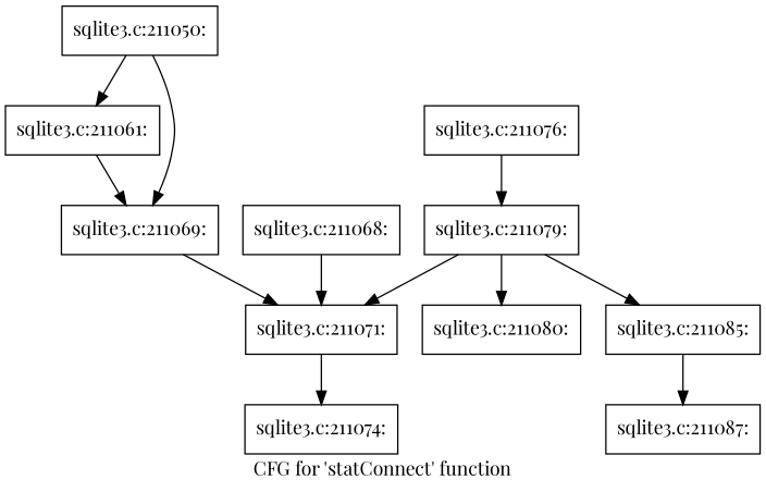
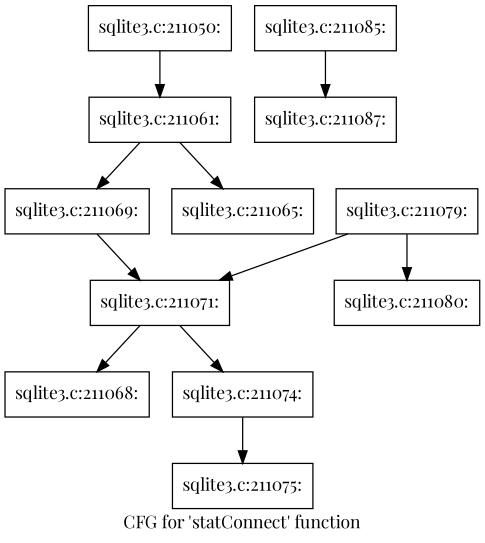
  digraph {
    fontname="Playfair Display"
    label="CFG for 'statConnect' function"
    node [fontname="Playfair Display" shape=record]
    edge [fontname="Playfair Display"]
    n1 [label="{sqlite3.c:211050:}"]
    n2 [label="{sqlite3.c:211061:}"]
    n3 [label="{sqlite3.c:211069:}"]
+   n4 [label="{sqlite3.c:211065:}"]
    n5 [label="{sqlite3.c:211071:}"]
    n6 [label="{sqlite3.c:211068:}"]
    n7 [label="{sqlite3.c:211074:}"]
    n8 [label="{sqlite3.c:211087:}"]
+   n9 [label="{sqlite3.c:211075:}"]
    n10 [label="{sqlite3.c:211079:}"]
    n11 [label="{sqlite3.c:211080:}"]
    n12 [label="{sqlite3.c:211085:}"]
-   n13 [label="{sqlite3.c:211076:}"]
    n1 -> n2
-   n1 -> n3
    n2 -> n3
+   n2 -> n4
    n3 -> n5
    n5 -> n7
-   n6 -> n5
+   n5 -> n6
+   n7 -> n9
    n10 -> n5
    n10 -> n11
-   n10 -> n12
    n12 -> n8
-   n13 -> n10
  }
